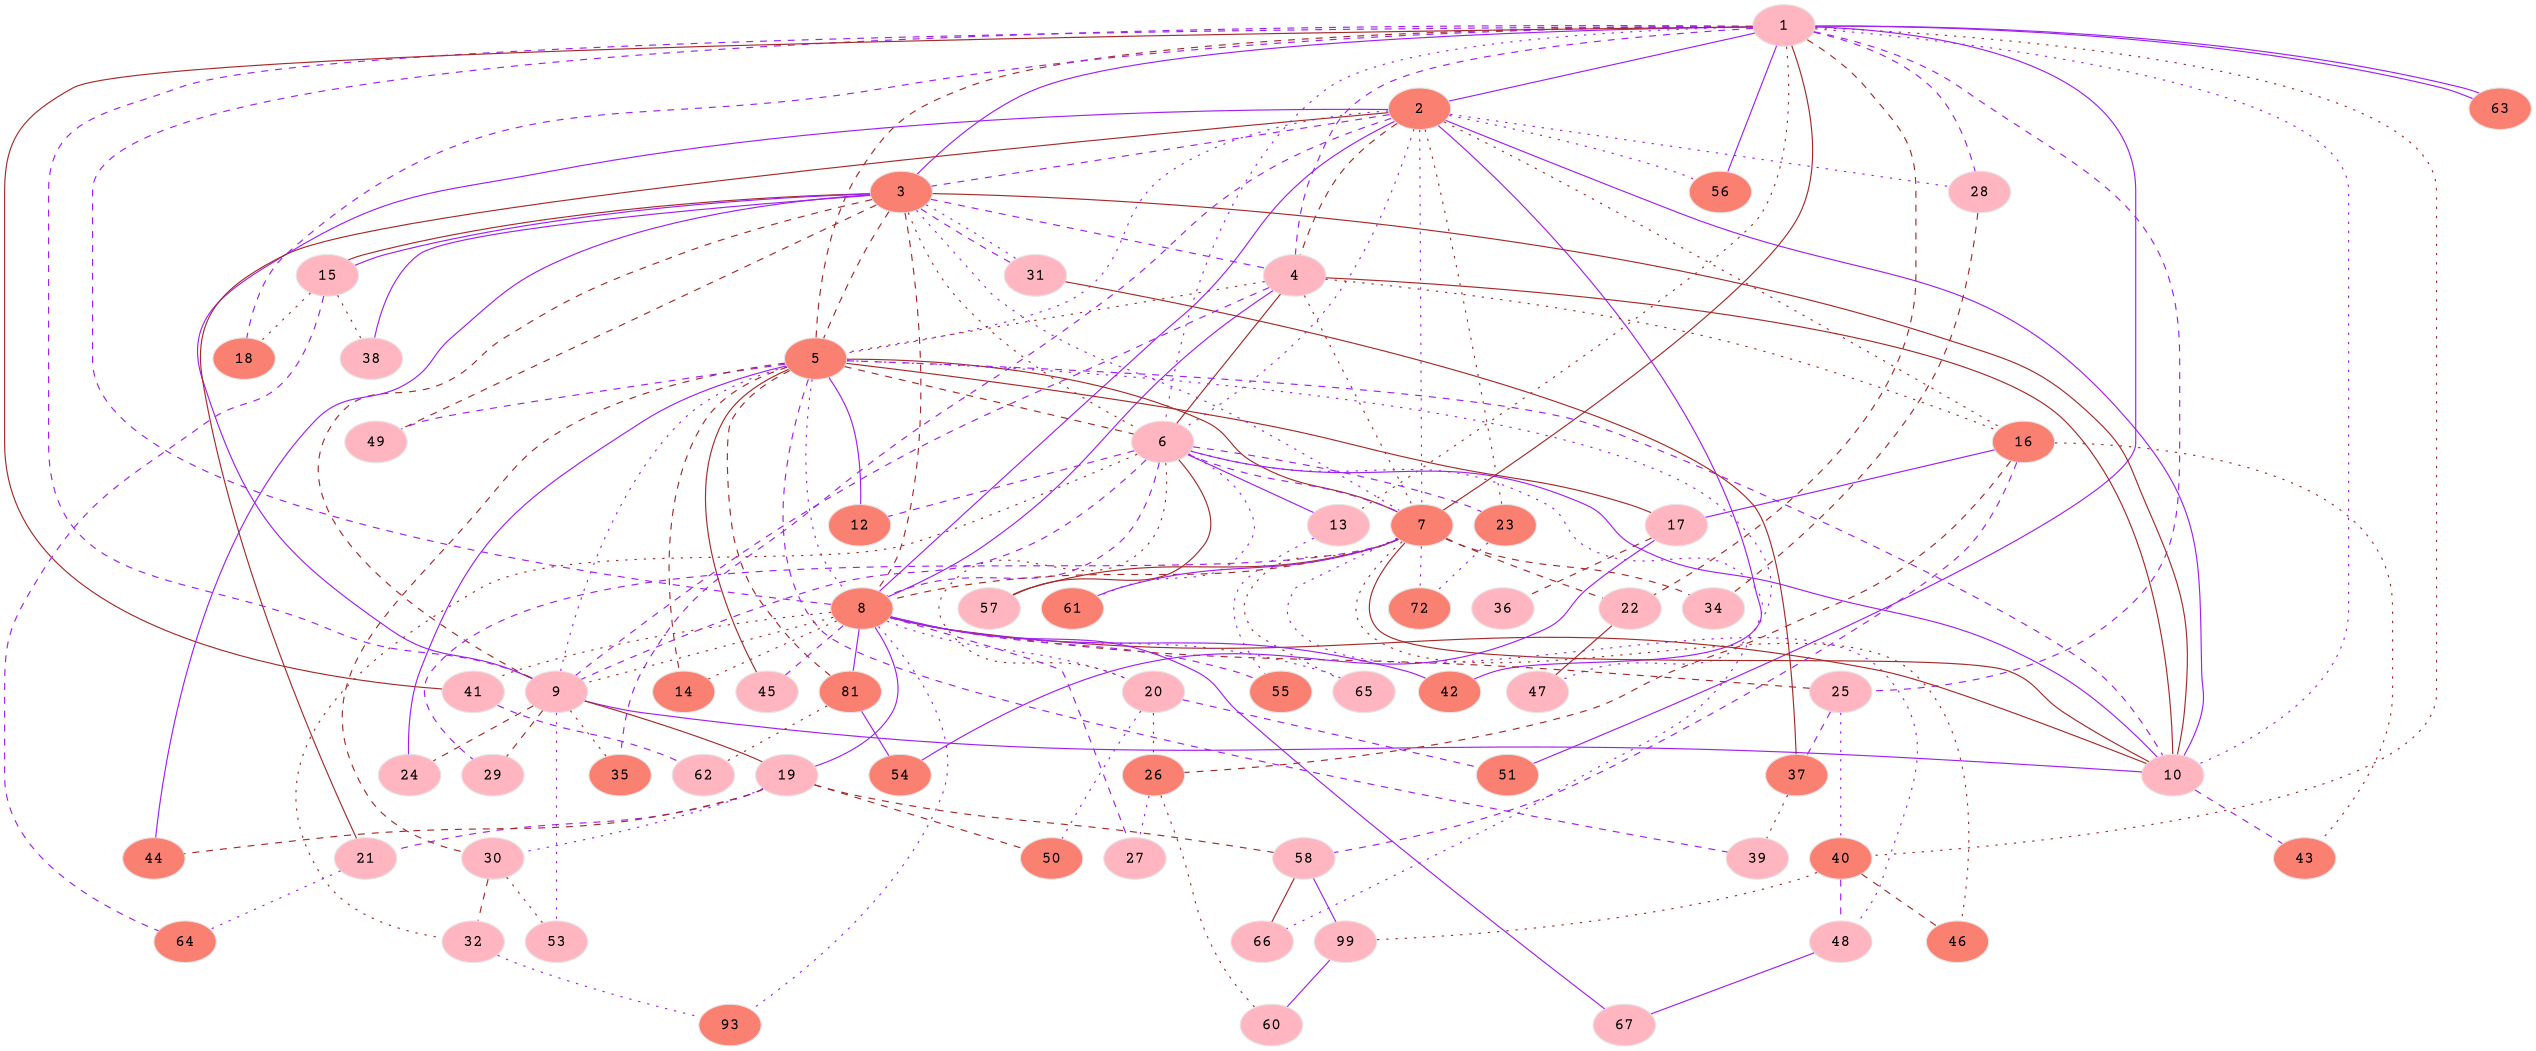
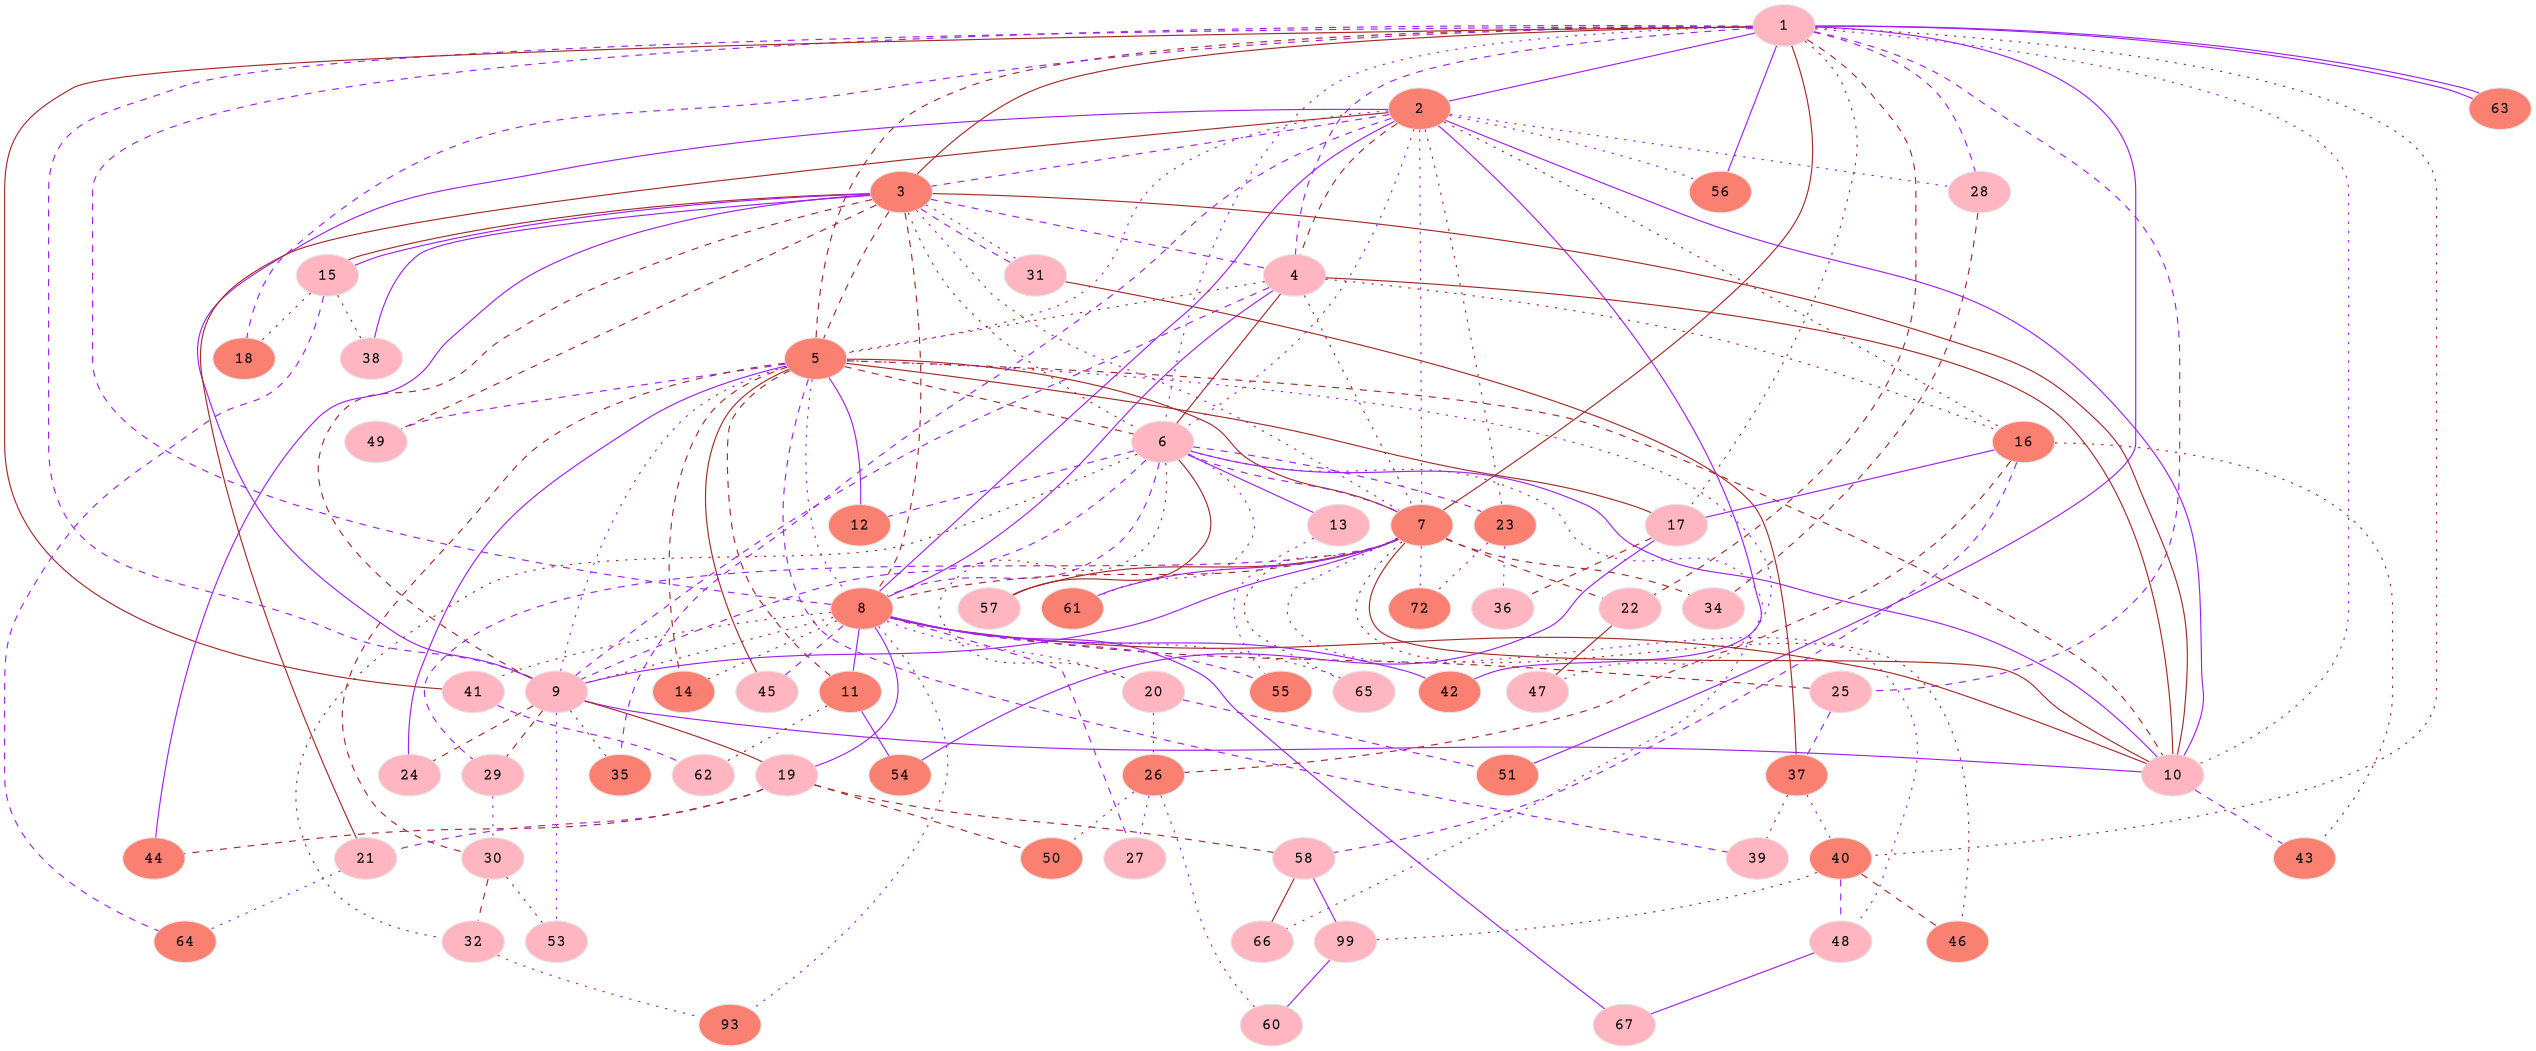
  graph {
    fontname="Courier Prime"
    node [color=gray90 fillcolor=lightpink fontname="Courier Prime" style=filled]
    edge [color=purple fontname="Courier Prime" style=dashed]
    2 [fillcolor=salmon]
    1
    3 [fillcolor=salmon]
    4
    5 [fillcolor=salmon]
    6
    7 [fillcolor=salmon]
    8 [fillcolor=salmon]
    9
    10
    13
    18 [fillcolor=salmon]
    22
    25
    28
    40 [fillcolor=salmon]
    41
    51 [fillcolor=salmon]
    56 [fillcolor=salmon]
    63 [fillcolor=salmon]
    16 [fillcolor=salmon]
    21
    23 [fillcolor=salmon]
    35 [fillcolor=salmon]
    42 [fillcolor=salmon]
    15
    31
    38
    44 [fillcolor=salmon]
    49
-   11 [fillcolor=salmon label=81]
+   11 [fillcolor=salmon]
    12 [fillcolor=salmon]
    14 [fillcolor=salmon]
    17
    24
    30
    39
    45
    47
    20
    32
    57
    61 [fillcolor=salmon]
    66
    29
    34
    46 [fillcolor=salmon]
    48
    n49 [fillcolor=salmon label=72]
    65
    19
    27
    n53 [fillcolor=salmon label=93]
    55 [fillcolor=salmon]
    67
    53
    43 [fillcolor=salmon]
    37 [fillcolor=salmon]
    n59 [label=99]
    62
    26 [fillcolor=salmon]
    58
    64 [fillcolor=salmon]
    36
    54 [fillcolor=salmon]
    50 [fillcolor=salmon]
    60
    2 -- 3
    2 -- 4 [color=brown]
    2 -- 5 [style=dotted]
    2 -- 6 [style=dotted]
    2 -- 7 [style=dotted]
    2 -- 8 [style=solid]
    2 -- 9 [style=solid]
    2 -- 10 [style=solid]
    2 -- 28 [style=dotted]
    2 -- 56 [style=dotted]
    2 -- 16 [color=brown style=dotted]
    2 -- 21 [color=brown style=solid]
    2 -- 23 [color=brown style=dotted]
    2 -- 35
    2 -- 42 [style=solid]
    1 -- 2 [style=solid]
-   1 -- 3 [style=solid]
+   1 -- 3 [color=brown style=solid]
    1 -- 4
    1 -- 5 [color=brown]
    1 -- 6 [style=dotted]
    1 -- 7 [color=brown style=solid]
    1 -- 8
    1 -- 9
    1 -- 10 [style=dotted]
-   1 -- 13 [color=brown style=dotted]
+   1 -- 17 [color=brown style=dotted]
    1 -- 18
    1 -- 22 [color=brown]
    1 -- 25
    1 -- 28
    1 -- 40 [color=brown style=dotted]
    1 -- 41 [color=brown style=solid]
    1 -- 51 [style=solid]
    1 -- 56 [style=solid]
    1 -- 63 [style=solid]
    1 -- 63 [style=solid]
    3 -- 4
    3 -- 5 [color=brown]
    3 -- 6 [color=brown style=dotted]
    3 -- 7 [style=dotted]
    3 -- 8 [color=brown]
    3 -- 9 [color=brown]
    3 -- 10 [color=brown style=solid]
    3 -- 15 [color=brown style=solid]
    3 -- 15 [style=solid]
    3 -- 31
    3 -- 31 [style=dotted]
    3 -- 38 [style=solid]
    3 -- 44 [style=solid]
    3 -- 49 [color=brown]
    4 -- 5 [color=brown style=dotted]
    4 -- 6 [color=brown style=solid]
    4 -- 7 [color=brown style=dotted]
    4 -- 8 [style=solid]
    4 -- 9
    4 -- 10 [color=brown style=solid]
    4 -- 16 [color=brown style=dotted]
    5 -- 6 [color=brown]
    5 -- 7 [color=brown style=solid]
    5 -- 8 [style=dotted]
    5 -- 9 [style=dotted]
-   5 -- 10
+   5 -- 10 [color=brown]
    5 -- 49
    5 -- 11 [color=brown]
    5 -- 12 [style=solid]
    5 -- 14 [color=brown]
    5 -- 17 [color=brown style=solid]
    5 -- 24 [style=solid]
    5 -- 30 [color=brown]
    5 -- 39
    5 -- 45 [color=brown style=solid]
    5 -- 47 [style=dotted]
    6 -- 7
    6 -- 8
    6 -- 9
    6 -- 10 [style=solid]
    6 -- 13 [style=solid]
    6 -- 23
    6 -- 12
    6 -- 20 [color=brown style=dotted]
    6 -- 32 [color=brown style=dotted]
    6 -- 57 [color=brown style=solid]
    6 -- 61 [style=dotted]
    6 -- 66 [style=dotted]
    7 -- 8 [color=brown]
+   7 -- 9 [style=solid]
    7 -- 10 [color=brown style=solid]
    7 -- 22 [color=brown]
    7 -- 57 [color=brown style=solid]
    7 -- 61 [style=solid]
    7 -- 29
    7 -- 34 [color=brown]
    7 -- 46 [color=brown style=dotted]
    7 -- 48 [style=dotted]
    7 -- n49 [style=dotted]
    7 -- 65 [color=brown style=dotted]
    8 -- 9 [color=brown style=dotted]
    8 -- 10 [color=brown style=solid]
    8 -- 25 [color=brown]
    8 -- 41 [color=brown style=dotted]
    8 -- 42 [style=solid]
    8 -- 11 [style=solid]
    8 -- 14 [color=brown style=dotted]
    8 -- 45
    8 -- 20 [style=dotted]
    8 -- 65 [style=dotted]
    8 -- 19 [style=solid]
    8 -- 27
    8 -- n53 [style=dotted]
    8 -- 55
    8 -- 67 [style=solid]
    9 -- 10 [style=solid]
    9 -- 35 [color=brown style=dotted]
    9 -- 24 [color=brown]
    9 -- 29 [color=brown]
    9 -- 19 [color=brown style=solid]
    9 -- 53 [style=dotted]
    10 -- 43
    13 -- 55 [style=dotted]
    22 -- 47 [color=brown style=solid]
    25 -- 37
    28 -- 34 [color=brown]
    40 -- 46 [color=brown]
    40 -- 48
    40 -- n59 [color=brown style=dotted]
    41 -- 62
    16 -- 17 [style=solid]
    16 -- 43 [color=brown style=dotted]
    16 -- 26 [color=brown]
    16 -- 58
    21 -- 64 [style=dotted]
    23 -- n49 [style=dotted]
+   23 -- 36 [style=dotted]
    15 -- 18 [color=brown style=dotted]
    15 -- 38 [color=brown style=dotted]
    15 -- 64
    31 -- 37 [color=brown style=solid]
    11 -- 62 [color=brown style=dotted]
    11 -- 54 [style=solid]
    17 -- 36 [color=brown]
    17 -- 54 [style=solid]
    30 -- 32 [color=brown]
    30 -- 53 [color=brown style=dotted]
    20 -- 51
    20 -- 26 [color=brown style=dotted]
    32 -- n53 [style=dotted]
-   19 -- 30 [style=dotted]
+   29 -- 30 [style=dotted]
    48 -- 67 [style=solid]
    19 -- 21
    19 -- 44 [color=brown]
    19 -- 58 [color=brown]
    19 -- 50 [color=brown]
-   25 -- 40 [style=dotted]
+   37 -- 40 [style=dotted]
    37 -- 39 [color=brown style=dotted]
    n59 -- 60 [style=solid]
    26 -- 27 [style=dotted]
-   20 -- 50 [style=dotted]
-   26 -- 60 [color=brown style=dotted]
+   26 -- 50 [style=dotted]
+   26 -- 60 [style=dotted]
    58 -- 66 [color=brown style=solid]
    58 -- n59 [style=solid]
  }
